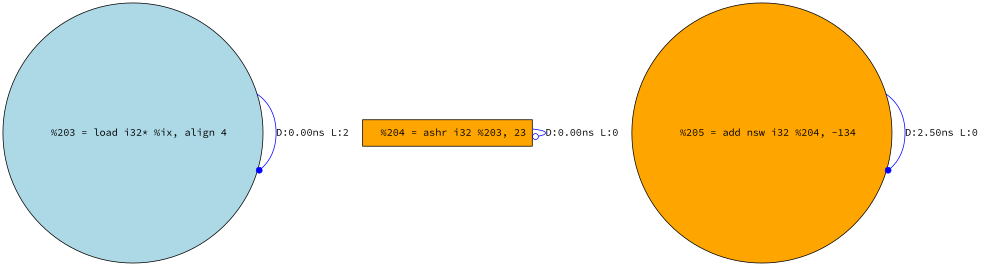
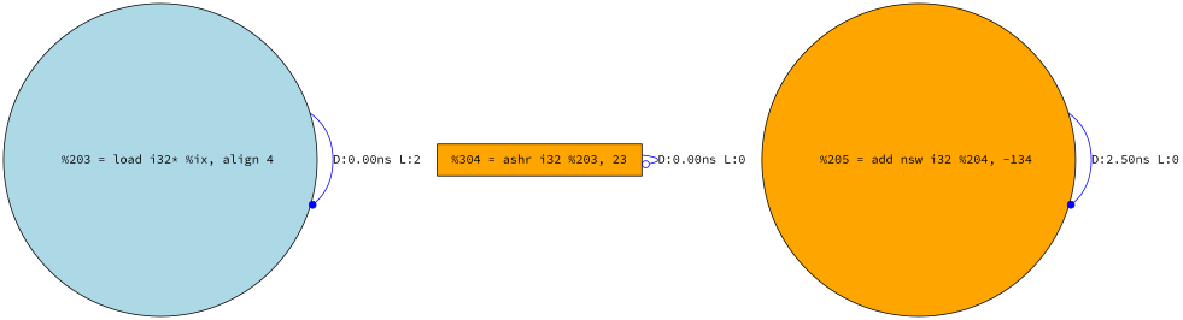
  digraph {
    fontname="Source Code Pro"
    node [style=filled fillcolor=orange shape=circle fontname="Source Code Pro"]
    edge [color=blue arrowhead=dot fontname="Source Code Pro"]
    n1 [label="  %203 = load i32* %ix, align 4" fillcolor=lightblue]
-   n2 [label="  %204 = ashr i32 %203, 23" shape=box]
+   n2 [label="%304 = ashr i32 %203, 23" shape=box]
    n3 [label="  %205 = add nsw i32 %204, -134"]
    n1 -> n1 [label="D:0.00ns L:2"]
    n2 -> n2 [label="D:0.00ns L:0" arrowhead=odot]
    n3 -> n3 [label="D:2.50ns L:0"]
  }
